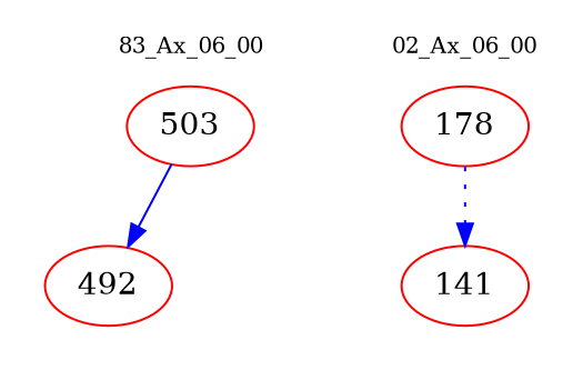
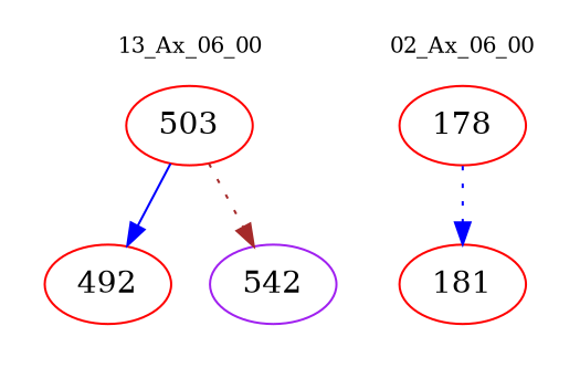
  digraph {
    node [color=red]
    edge [color=blue style=dotted]
    n1 [label=503]
    n2 [label=492]
+   n3 [color=purple label=542]
    n4 [label=178]
-   n5 [label=141]
+   n5 [label=181]
    subgraph cluster_1 {
      color=white
      fontsize=10
-     label="83_Ax_06_00"
+     label="13_Ax_06_00"
      n1
      n2
+     n3
    }
    subgraph cluster_2 {
      color=white
      fontsize=10
      label="02_Ax_06_00"
      n4
      n5
    }
    n1 -> n2 [style=solid]
+   n1 -> n3 [color=brown]
    n4 -> n5
  }
